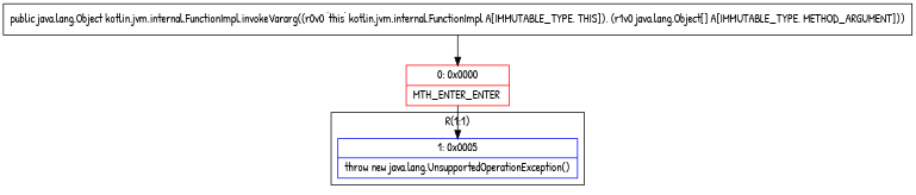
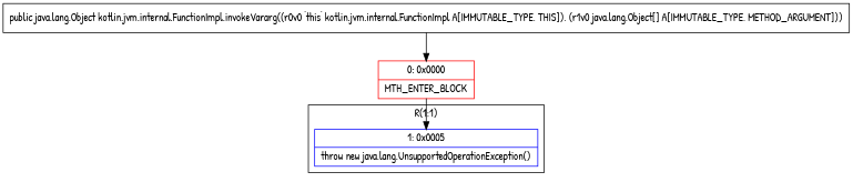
  digraph {
    fontname="Patrick Hand"
    node [shape=record fontname="Patrick Hand"]
    edge [fontname="Patrick Hand"]
    n1 [color=blue label="{1\:\ 0x0005|throw new java.lang.UnsupportedOperationException()\l}"]
-   n2 [color=red label="{0\:\ 0x0000|MTH_ENTER_ENTER\l}"]
+   n2 [color=red label="{0\:\ 0x0000|MTH_ENTER_BLOCK\l}"]
    n3 [label="{public java.lang.Object kotlin.jvm.internal.FunctionImpl.invokeVararg((r0v0 'this' kotlin.jvm.internal.FunctionImpl A[IMMUTABLE_TYPE, THIS]), (r1v0 java.lang.Object[] A[IMMUTABLE_TYPE, METHOD_ARGUMENT])) }"]
    subgraph cluster_1 {
      label="R(1:1)"
      n1
    }
    n2 -> n1
    n3 -> n2
  }
